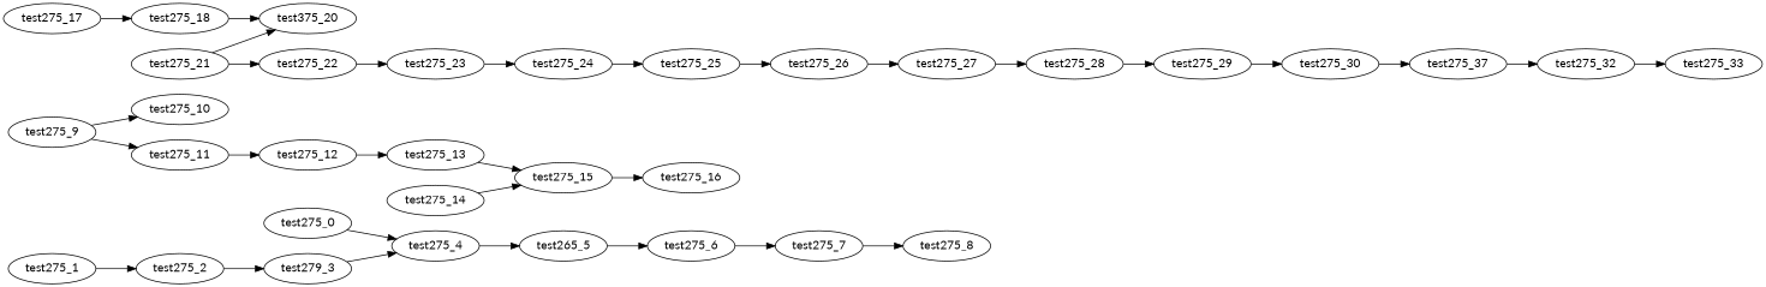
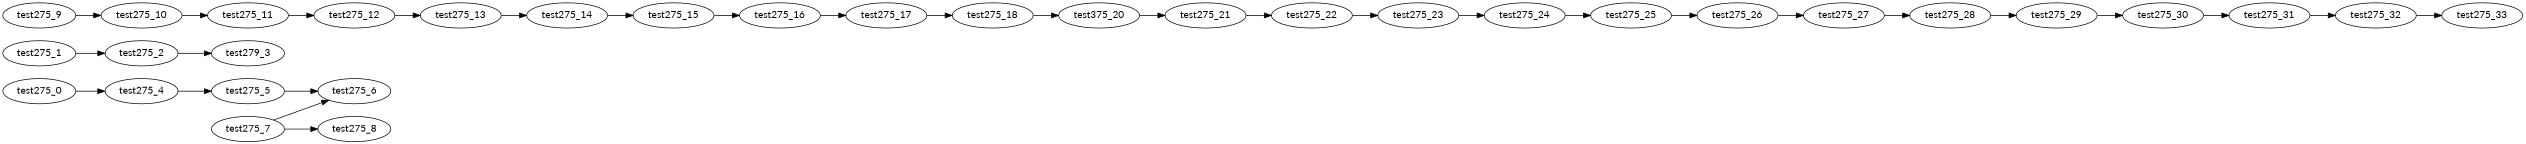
  digraph {
    fontname=Lato
    rankdir=LR
    node [fontname=Lato]
    edge [fontname=Lato]
    test275_0
    test275_4
    test275_1
    test275_2
    n5 [label=test279_3]
-   test275_5 [label=test265_5]
+   test275_5
    test275_6
    test275_7
    test275_8
    test275_9
    test275_10
    test275_11
    test275_12
    test275_13
    test275_14
    test275_15
    test275_16
    test275_17
    test275_18
    n20 [label=test375_20]
    test275_21
    test275_22
    test275_23
    test275_24
    test275_25
    test275_26
    test275_27
    test275_28
    test275_29
    test275_30
-   test275_31 [label=test275_37]
+   test275_31
    test275_32
    test275_33
    test275_0 -> test275_4
    test275_4 -> test275_5
    test275_1 -> test275_2
    test275_2 -> n5
-   n5 -> test275_4
    test275_5 -> test275_6
-   test275_6 -> test275_7
+   test275_7 -> test275_6
    test275_7 -> test275_8
    test275_9 -> test275_10
-   test275_9 -> test275_11
+   test275_10 -> test275_11
    test275_11 -> test275_12
    test275_12 -> test275_13
-   test275_13 -> test275_15
+   test275_13 -> test275_14
    test275_14 -> test275_15
    test275_15 -> test275_16
+   test275_16 -> test275_17
    test275_17 -> test275_18
    test275_18 -> n20
-   test275_21 -> n20
+   n20 -> test275_21
    test275_21 -> test275_22
    test275_22 -> test275_23
    test275_23 -> test275_24
    test275_24 -> test275_25
    test275_25 -> test275_26
    test275_26 -> test275_27
    test275_27 -> test275_28
    test275_28 -> test275_29
    test275_29 -> test275_30
    test275_30 -> test275_31
    test275_31 -> test275_32
    test275_32 -> test275_33
  }
